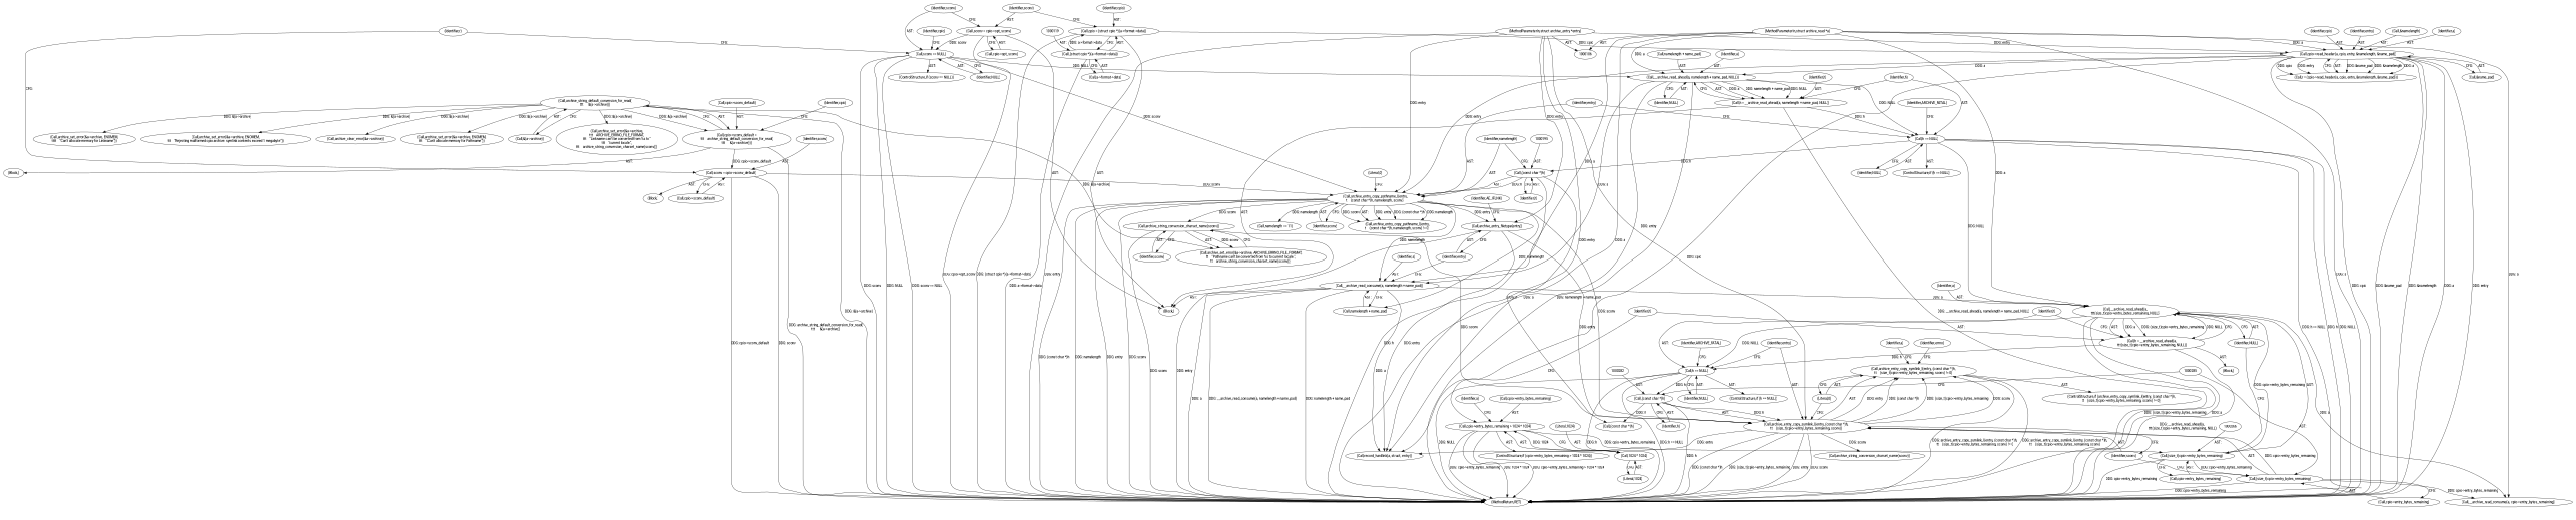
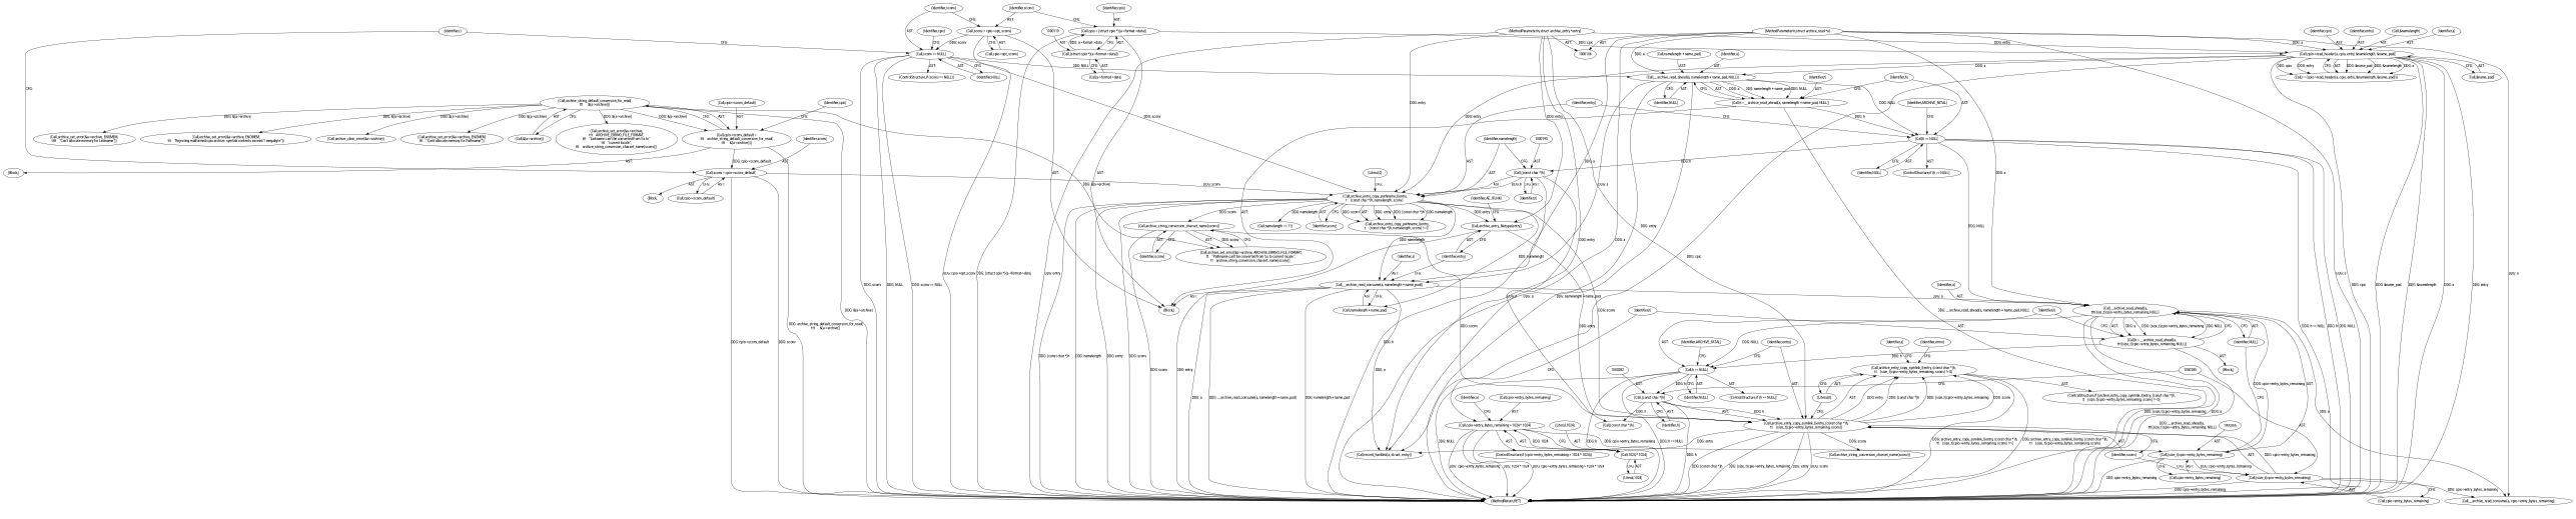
  digraph {
    fontname="Roboto Condensed"
    node [fontname="Roboto Condensed"]
    edge [fontname="Roboto Condensed"]
    n1 [label="(Call,archive_entry_copy_symlink_l(entry, (const char *)h,\n\t\t    (size_t)cpio->entry_bytes_remaining, sconv) != 0)"]
    n2 [label="(ControlStructure,if (archive_entry_copy_symlink_l(entry, (const char *)h,\n\t\t    (size_t)cpio->entry_bytes_remaining, sconv) != 0))"]
    n3 [label="(MethodReturn,RET)"]
    n4 [label="(Literal,0)"]
    n5 [label="(Call,archive_entry_copy_symlink_l(entry, (const char *)h,\n\t\t    (size_t)cpio->entry_bytes_remaining, sconv))"]
    n6 [label="(Call,record_hardlink(a, struct, entry))"]
    n7 [label="(Identifier,sconv)"]
    n8 [label="(Call,archive_string_conversion_charset_name(sconv))"]
    n9 [label="(Call,(size_t)cpio->entry_bytes_remaining)"]
    n10 [label="(Call,archive_entry_filetype(entry))"]
    n11 [label="(Identifier,entry)"]
    n12 [label="(Call,__archive_read_consume(a, namelength + name_pad))"]
    n13 [label="(Call,archive_entry_copy_pathname_l(entry,\n\t    (const char *)h, namelength, sconv))"]
    n14 [label="(Call,archive_string_conversion_charset_name(sconv))"]
    n15 [label="(Call,namelength == 11)"]
    n16 [label="(Identifier,sconv)"]
    n17 [label="(Call,namelength + name_pad)"]
    n18 [label="(Call,archive_entry_copy_pathname_l(entry,\n\t    (const char *)h, namelength, sconv) != 0)"]
    n19 [label="(Call,__archive_read_ahead(a,\n \t\t\t(size_t)cpio->entry_bytes_remaining, NULL))"]
    n20 [label="(Block,)"]
    n21 [label="(Call,archive_set_error(&a->archive, ARCHIVE_ERRNO_FILE_FORMAT,\n\t\t    \"Pathname can't be converted from %s to current locale.\",\n\t\t    archive_string_conversion_charset_name(sconv)))"]
    n22 [label="(Identifier,sconv)"]
    n23 [label="(Call,cpio->read_header(a, cpio, entry, &namelength, &name_pad))"]
    n24 [label="(Call,__archive_read_ahead(a, namelength + name_pad, NULL))"]
    n25 [label="(Call,&name_pad)"]
    n26 [label="(Call,r = (cpio->read_header(a, cpio, entry, &namelength, &name_pad)))"]
    n27 [label="(Call,h == NULL)"]
    n28 [label="(Call,h = __archive_read_ahead(a, namelength + name_pad, NULL))"]
    n29 [label="(Identifier,NULL)"]
    n30 [label="(MethodParameterIn,struct archive_read *a)"]
    n31 [label="(Call,__archive_read_consume(a, cpio->entry_bytes_remaining))"]
    1000106
    n33 [label="(Call,h == NULL)"]
    n34 [label="(Call,h = __archive_read_ahead(a,\n \t\t\t(size_t)cpio->entry_bytes_remaining, NULL))"]
    n35 [label="(Identifier,NULL)"]
    n36 [label="(Call,cpio = (struct cpio *)(a->format->data))"]
    n37 [label="(Call,(struct cpio *)(a->format->data))"]
    n38 [label="(Call,a->format->data)"]
    n39 [label="(MethodParameterIn,struct archive_entry *entry)"]
    n40 [label="(Call,(const char *)h)"]
    n41 [label="(Call,(const char *)h)"]
    n42 [label="(Identifier,h)"]
    n43 [label="(Identifier,NULL)"]
    n44 [label="(ControlStructure,if (h == NULL))"]
    n45 [label="(Call,sconv == NULL)"]
    n46 [label="(Identifier,NULL)"]
    n47 [label="(ControlStructure,if (sconv == NULL))"]
    n48 [label="(Call,sconv = cpio->opt_sconv)"]
    n49 [label="(Call,cpio->opt_sconv)"]
    n50 [label="(Call,sconv = cpio->sconv_default)"]
    n51 [label="(Block,)"]
    n52 [label="(Call,cpio->sconv_default)"]
    n53 [label="(Call,cpio->sconv_default =\n\t\t\t    archive_string_default_conversion_for_read(\n\t\t\t      &(a->archive)))"]
    n54 [label="(Call,archive_string_default_conversion_for_read(\n\t\t\t      &(a->archive)))"]
    n55 [label="(Block,)"]
    n56 [label="(Call,archive_set_error(&a->archive, ENOMEM,\n\t\t\t\t    \"Can't allocate memory for Linkname\"))"]
    n57 [label="(Call,archive_set_error(&a->archive, ENOMEM,\n\t\t\t    \"Rejecting malformed cpio archive: symlink contents exceed 1 megabyte\"))"]
    n58 [label="(Call,archive_clear_error(&a->archive))"]
    n59 [label="(Call,archive_set_error(&a->archive, ENOMEM,\n\t\t\t    \"Can't allocate memory for Pathname\"))"]
    n60 [label="(Call,&(a->archive))"]
    n61 [label="(Call,archive_set_error(&a->archive,\n\t\t\t    ARCHIVE_ERRNO_FILE_FORMAT,\n\t\t\t    \"Linkname can't be converted from %s to \"\n\t\t\t    \"current locale.\",\n\t\t\t    archive_string_conversion_charset_name(sconv)))"]
    n62 [label="(Call,(const char *)h)"]
    n63 [label="(Identifier,h)"]
    n64 [label="(Identifier,NULL)"]
    n65 [label="(ControlStructure,if (h == NULL))"]
    n66 [label="(Block,)"]
    n67 [label="(Call,(size_t)cpio->entry_bytes_remaining)"]
    n68 [label="(Call,cpio->entry_bytes_remaining)"]
    n69 [label="(Call,cpio->entry_bytes_remaining)"]
    n70 [label="(Call,cpio->entry_bytes_remaining > 1024 * 1024)"]
    n71 [label="(Call,1024 * 1024)"]
    n72 [label="(ControlStructure,if (cpio->entry_bytes_remaining > 1024 * 1024))"]
    n73 [label="(Literal,1024)"]
    n74 [label="(Literal,1024)"]
    n75 [label="(Call,namelength + name_pad)"]
    n76 [label="(Call,cpio->sconv_default)"]
    n77 [label="(Identifier,h)"]
    n78 [label="(Identifier,entry)"]
    n79 [label="(Identifier,ARCHIVE_FATAL)"]
    n80 [label="(Identifier,entry)"]
    n81 [label="(Identifier,ARCHIVE_FATAL)"]
    n82 [label="(Identifier,AE_IFLNK)"]
    n83 [label="(Call,&namelength)"]
    n84 [label="(Identifier,sconv)"]
    n85 [label="(Identifier,a)"]
    n86 [label="(Identifier,a)"]
    n87 [label="(Identifier,cpio)"]
    n88 [label="(Identifier,sconv)"]
    n89 [label="(Literal,0)"]
    n90 [label="(Identifier,sconv)"]
    n91 [label="(Identifier,a)"]
    n92 [label="(Identifier,h)"]
    n93 [label="(Identifier,cpio)"]
    n94 [label="(Identifier,cpio)"]
    n95 [label="(Identifier,cpio)"]
    n96 [label="(Identifier,entry)"]
    n97 [label="(Identifier,namelength)"]
    n98 [label="(Identifier,errno)"]
    n99 [label="(Identifier,h)"]
    n100 [label="(Identifier,h)"]
    n101 [label="(Identifier,a)"]
    n102 [label="(Identifier,r)"]
    n103 [label="(Identifier,a)"]
    n104 [label="(Call,cpio->entry_bytes_remaining)"]
    n105 [label="(Identifier,a)"]
    1000119
    1000195
    1000282
    1000285
    1000266
    n1 -> n2 [label="AST: "]
    n1 -> n3 [label="DDG: archive_entry_copy_symlink_l(entry, (const char *)h,\n\t\t    (size_t)cpio->entry_bytes_remaining, sconv) != 0"]
    n1 -> n3 [label="DDG: archive_entry_copy_symlink_l(entry, (const char *)h,\n\t\t    (size_t)cpio->entry_bytes_remaining, sconv)"]
    n1 -> n4 [label="CFG: "]
    n4 -> n1 [label="AST: "]
    n4 -> n5 [label="CFG: "]
    n5 -> n1 [label="AST: "]
    n5 -> n1 [label="DDG: entry"]
    n5 -> n1 [label="DDG: (const char *)h"]
    n5 -> n1 [label="DDG: (size_t)cpio->entry_bytes_remaining"]
    n5 -> n1 [label="DDG: sconv"]
    n5 -> n3 [label="DDG: (size_t)cpio->entry_bytes_remaining"]
    n5 -> n3 [label="DDG: entry"]
    n5 -> n3 [label="DDG: sconv"]
    n5 -> n3 [label="DDG: (const char *)h"]
    n5 -> n6 [label="DDG: entry"]
    n5 -> n7 [label="CFG: "]
    n5 -> n8 [label="DDG: sconv"]
    n7 -> n5 [label="AST: "]
    n7 -> n9 [label="CFG: "]
    n9 -> n3 [label="DDG: cpio->entry_bytes_remaining"]
    n9 -> n5 [label="AST: "]
    n9 -> n5 [label="DDG: cpio->entry_bytes_remaining"]
    n9 -> n31 [label="DDG: cpio->entry_bytes_remaining"]
    n9 -> n69 [label="CFG: "]
    n10 -> n3 [label="DDG: entry"]
    n10 -> n5 [label="DDG: entry"]
-   n10 -> n6 [label="DDG: entry"]
    n10 -> n11 [label="CFG: "]
    n11 -> n10 [label="AST: "]
    n11 -> n12 [label="CFG: "]
    n12 -> n3 [label="DDG: a"]
    n12 -> n3 [label="DDG: __archive_read_consume(a, namelength + name_pad)"]
    n12 -> n3 [label="DDG: namelength + name_pad"]
    n12 -> n6 [label="DDG: a"]
    n12 -> n17 [label="CFG: "]
    n12 -> n19 [label="DDG: a"]
    n12 -> n20 [label="AST: "]
    n13 -> n3 [label="DDG: (const char *)h"]
    n13 -> n3 [label="DDG: namelength"]
    n13 -> n3 [label="DDG: entry"]
    n13 -> n3 [label="DDG: sconv"]
    n13 -> n5 [label="DDG: sconv"]
    n13 -> n10 [label="DDG: entry"]
    n13 -> n12 [label="DDG: namelength"]
    n13 -> n14 [label="DDG: sconv"]
    n13 -> n15 [label="DDG: namelength"]
    n13 -> n16 [label="CFG: "]
    n13 -> n17 [label="DDG: namelength"]
    n13 -> n18 [label="AST: "]
    n13 -> n18 [label="DDG: entry"]
    n13 -> n18 [label="DDG: (const char *)h"]
    n13 -> n18 [label="DDG: namelength"]
    n13 -> n18 [label="DDG: sconv"]
    n14 -> n3 [label="DDG: sconv"]
    n14 -> n5 [label="DDG: sconv"]
    n14 -> n21 [label="AST: "]
    n14 -> n21 [label="DDG: sconv"]
    n14 -> n22 [label="CFG: "]
    n16 -> n13 [label="AST: "]
    n17 -> n12 [label="AST: "]
    n19 -> n3 [label="DDG: (size_t)cpio->entry_bytes_remaining"]
    n19 -> n3 [label="DDG: a"]
    n19 -> n31 [label="DDG: a"]
    n19 -> n33 [label="DDG: NULL"]
    n19 -> n34 [label="AST: "]
    n19 -> n34 [label="DDG: a"]
    n19 -> n34 [label="DDG: (size_t)cpio->entry_bytes_remaining"]
    n19 -> n34 [label="DDG: NULL"]
    n19 -> n35 [label="CFG: "]
    n21 -> n14 [label="CFG: "]
    n22 -> n14 [label="AST: "]
    n23 -> n3 [label="DDG: cpio"]
    n23 -> n3 [label="DDG: &name_pad"]
    n23 -> n3 [label="DDG: &namelength"]
    n23 -> n3 [label="DDG: a"]
    n23 -> n3 [label="DDG: entry"]
    n23 -> n6 [label="DDG: cpio"]
    n23 -> n13 [label="DDG: entry"]
    n23 -> n24 [label="DDG: a"]
    n23 -> n25 [label="CFG: "]
    n23 -> n26 [label="AST: "]
    n23 -> n26 [label="DDG: &name_pad"]
    n23 -> n26 [label="DDG: &namelength"]
    n23 -> n26 [label="DDG: a"]
    n23 -> n26 [label="DDG: cpio"]
    n23 -> n26 [label="DDG: entry"]
    n24 -> n3 [label="DDG: a"]
    n24 -> n3 [label="DDG: namelength + name_pad"]
    n24 -> n12 [label="DDG: a"]
    n24 -> n27 [label="DDG: NULL"]
    n24 -> n28 [label="AST: "]
    n24 -> n28 [label="DDG: a"]
    n24 -> n28 [label="DDG: namelength + name_pad"]
    n24 -> n28 [label="DDG: NULL"]
    n24 -> n29 [label="CFG: "]
    n25 -> n23 [label="AST: "]
    n26 -> n23 [label="CFG: "]
    n27 -> n3 [label="DDG: h"]
    n27 -> n3 [label="DDG: NULL"]
    n27 -> n3 [label="DDG: h == NULL"]
    n27 -> n19 [label="DDG: NULL"]
    n27 -> n40 [label="DDG: h"]
    n27 -> n43 [label="CFG: "]
    n27 -> n44 [label="AST: "]
    n28 -> n3 [label="DDG: __archive_read_ahead(a, namelength + name_pad, NULL)"]
    n28 -> n20 [label="AST: "]
    n28 -> n24 [label="CFG: "]
    n28 -> n27 [label="DDG: h"]
    n29 -> n24 [label="AST: "]
    n30 -> n3 [label="DDG: a"]
    n30 -> n6 [label="DDG: a"]
    n30 -> n12 [label="DDG: a"]
    n30 -> n19 [label="DDG: a"]
    n30 -> n23 [label="DDG: a"]
    n30 -> n24 [label="DDG: a"]
    n30 -> n31 [label="DDG: a"]
    n30 -> 1000106 [label="AST: "]
    n33 -> n3 [label="DDG: NULL"]
    n33 -> n3 [label="DDG: h"]
    n33 -> n3 [label="DDG: h == NULL"]
    n33 -> n62 [label="DDG: h"]
    n33 -> n64 [label="CFG: "]
    n33 -> n65 [label="AST: "]
    n34 -> n3 [label="DDG: __archive_read_ahead(a,\n \t\t\t(size_t)cpio->entry_bytes_remaining, NULL)"]
    n34 -> n19 [label="CFG: "]
    n34 -> n33 [label="DDG: h"]
    n34 -> n66 [label="AST: "]
    n35 -> n19 [label="AST: "]
    n35 -> n67 [label="CFG: "]
    n36 -> n3 [label="DDG: (struct cpio *)(a->format->data)"]
    n36 -> n20 [label="AST: "]
    n36 -> n23 [label="DDG: cpio"]
    n36 -> n37 [label="CFG: "]
-   n37 -> n3 [label="DDG: a->format->data"]
    n37 -> n36 [label="AST: "]
    n37 -> n36 [label="DDG: a->format->data"]
    n37 -> n38 [label="CFG: "]
    n38 -> n37 [label="AST: "]
    n39 -> n3 [label="DDG: entry"]
    n39 -> n5 [label="DDG: entry"]
    n39 -> n6 [label="DDG: entry"]
    n39 -> n10 [label="DDG: entry"]
    n39 -> n13 [label="DDG: entry"]
    n39 -> n23 [label="DDG: entry"]
    n39 -> 1000106 [label="AST: "]
    n40 -> n3 [label="DDG: h"]
    n40 -> n13 [label="AST: "]
    n40 -> n13 [label="DDG: h"]
    n40 -> n41 [label="DDG: h"]
    n40 -> n42 [label="CFG: "]
    n42 -> n40 [label="AST: "]
    n43 -> n27 [label="AST: "]
    n45 -> n3 [label="DDG: sconv"]
    n45 -> n3 [label="DDG: NULL"]
    n45 -> n3 [label="DDG: sconv == NULL"]
    n45 -> n13 [label="DDG: sconv"]
    n45 -> n24 [label="DDG: NULL"]
    n45 -> n46 [label="CFG: "]
    n45 -> n47 [label="AST: "]
    n46 -> n45 [label="AST: "]
    n48 -> n3 [label="DDG: cpio->opt_sconv"]
    n48 -> n20 [label="AST: "]
    n48 -> n45 [label="DDG: sconv"]
    n48 -> n49 [label="CFG: "]
    n49 -> n48 [label="AST: "]
    n50 -> n3 [label="DDG: cpio->sconv_default"]
    n50 -> n3 [label="DDG: sconv"]
    n50 -> n13 [label="DDG: sconv"]
    n50 -> n51 [label="AST: "]
    n50 -> n52 [label="CFG: "]
    n52 -> n50 [label="AST: "]
    n53 -> n3 [label="DDG: archive_string_default_conversion_for_read(\n\t\t\t      &(a->archive))"]
    n53 -> n50 [label="DDG: cpio->sconv_default"]
    n53 -> n54 [label="CFG: "]
    n53 -> n55 [label="AST: "]
    n54 -> n3 [label="DDG: &(a->archive)"]
    n54 -> n21 [label="DDG: &(a->archive)"]
    n54 -> n53 [label="AST: "]
    n54 -> n53 [label="DDG: &(a->archive)"]
    n54 -> n56 [label="DDG: &(a->archive)"]
    n54 -> n57 [label="DDG: &(a->archive)"]
    n54 -> n58 [label="DDG: &(a->archive)"]
    n54 -> n59 [label="DDG: &(a->archive)"]
    n54 -> n60 [label="CFG: "]
    n54 -> n61 [label="DDG: &(a->archive)"]
    n60 -> n54 [label="AST: "]
    n62 -> n3 [label="DDG: h"]
    n62 -> n5 [label="AST: "]
    n62 -> n5 [label="DDG: h"]
    n62 -> n41 [label="DDG: h"]
    n62 -> n63 [label="CFG: "]
    n63 -> n62 [label="AST: "]
    n64 -> n33 [label="AST: "]
    n67 -> n3 [label="DDG: cpio->entry_bytes_remaining"]
    n67 -> n9 [label="DDG: cpio->entry_bytes_remaining"]
    n67 -> n19 [label="AST: "]
    n67 -> n19 [label="DDG: cpio->entry_bytes_remaining"]
    n67 -> n68 [label="CFG: "]
    n68 -> n67 [label="AST: "]
    n69 -> n9 [label="AST: "]
    n70 -> n3 [label="DDG: cpio->entry_bytes_remaining"]
    n70 -> n3 [label="DDG: 1024 * 1024"]
    n70 -> n3 [label="DDG: cpio->entry_bytes_remaining > 1024 * 1024"]
    n70 -> n67 [label="DDG: cpio->entry_bytes_remaining"]
    n70 -> n71 [label="CFG: "]
    n70 -> n72 [label="AST: "]
    n71 -> n70 [label="AST: "]
    n71 -> n70 [label="DDG: 1024"]
    n71 -> n73 [label="CFG: "]
    n73 -> n71 [label="AST: "]
    n74 -> n71 [label="AST: "]
    n75 -> n24 [label="AST: "]
    n76 -> n53 [label="AST: "]
    n77 -> n28 [label="AST: "]
    n78 -> n5 [label="AST: "]
    n78 -> n33 [label="CFG: "]
    n79 -> n33 [label="CFG: "]
    n80 -> n13 [label="AST: "]
    n80 -> n27 [label="CFG: "]
    n81 -> n27 [label="CFG: "]
    n82 -> n10 [label="CFG: "]
    n83 -> n23 [label="AST: "]
    n84 -> n50 [label="AST: "]
    n85 -> n23 [label="AST: "]
    n86 -> n12 [label="AST: "]
    n87 -> n53 [label="CFG: "]
    n88 -> n36 [label="CFG: "]
    n88 -> n48 [label="AST: "]
    n89 -> n13 [label="CFG: "]
    n90 -> n45 [label="AST: "]
    n90 -> n48 [label="CFG: "]
    n91 -> n70 [label="CFG: "]
    n92 -> n34 [label="AST: "]
    n92 -> n70 [label="CFG: "]
    n93 -> n36 [label="AST: "]
    n94 -> n45 [label="CFG: "]
    n95 -> n23 [label="AST: "]
    n96 -> n23 [label="AST: "]
    n97 -> n13 [label="AST: "]
    n97 -> n40 [label="CFG: "]
    n98 -> n1 [label="CFG: "]
    n99 -> n33 [label="AST: "]
    n99 -> n34 [label="CFG: "]
    n100 -> n27 [label="AST: "]
    n100 -> n28 [label="CFG: "]
    n101 -> n1 [label="CFG: "]
    n102 -> n45 [label="CFG: "]
    n102 -> n50 [label="CFG: "]
    n103 -> n19 [label="AST: "]
    n104 -> n70 [label="AST: "]
    n105 -> n24 [label="AST: "]
    1000119 -> n37 [label="AST: "]
    1000195 -> n40 [label="AST: "]
    1000282 -> n62 [label="AST: "]
    1000285 -> n9 [label="AST: "]
    1000285 -> n62 [label="CFG: "]
    1000266 -> n67 [label="AST: "]
  }
